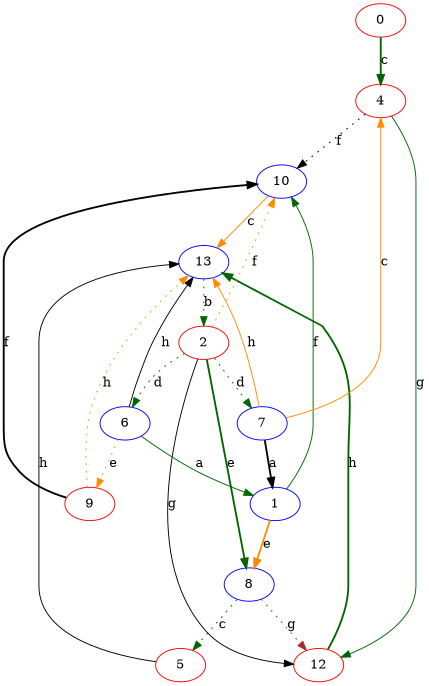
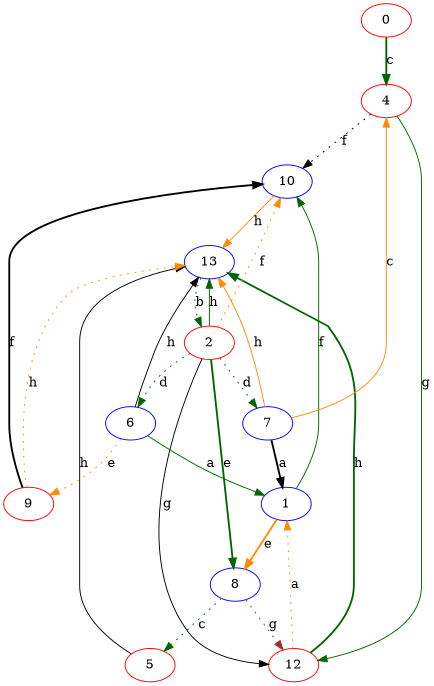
  strict digraph {
    node [color=red]
    edge [color=darkgreen style=dotted]
    0
    4
    10 [color=blue]
    12
    1 [color=blue]
    8 [color=blue]
    5
    13 [color=blue]
    2
    6 [color=blue]
    7 [color=blue]
    9
    0 -> 4 [label=c style=bold]
    4 -> 10 [color=black label=f]
    4 -> 12 [label=g style=solid]
-   10 -> 13 [color=darkorange label=c style=solid]
+   10 -> 13 [color=darkorange label=h style=solid]
+   12 -> 1 [color=darkorange label=a]
    12 -> 13 [label=h style=bold]
    1 -> 10 [label=f style=solid]
    1 -> 8 [color=darkorange label=e style=bold]
    8 -> 12 [color=brown label=g]
    8 -> 5 [label=c]
    5 -> 13 [color=black label=h style=solid]
    13 -> 2 [label=b]
    2 -> 10 [color=darkorange label=f]
    2 -> 12 [color=black label=g style=solid]
    2 -> 8 [label=e style=bold]
+   2 -> 13 [label=h style=solid]
    2 -> 6 [label=d]
    2 -> 7 [label=d]
    6 -> 1 [label=a style=solid]
    6 -> 13 [color=black label=h style=solid]
    6 -> 9 [color=darkorange label=e]
    7 -> 4 [color=darkorange label=c style=solid]
    7 -> 1 [color=black label=a style=bold]
    7 -> 13 [color=darkorange label=h style=solid]
    9 -> 10 [color=black label=f style=bold]
    9 -> 13 [color=darkorange label=h]
  }
